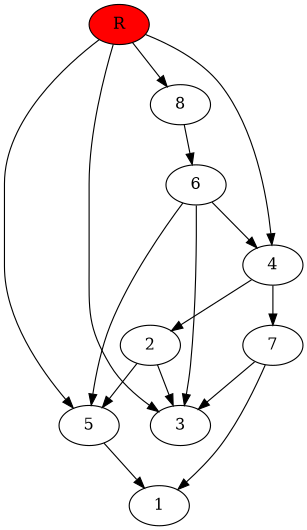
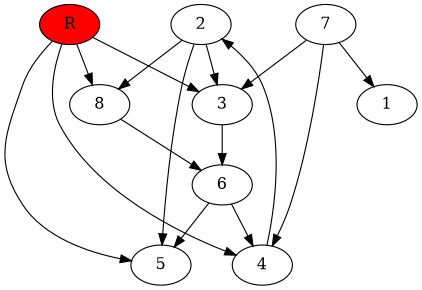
  digraph {
    5
    1
    2
    3
    8
    6
    4
    7
    R [fillcolor="#ff0000" style=filled]
-   5 -> 1
    2 -> 5
    2 -> 3
-   6 -> 3
+   2 -> 8
+   3 -> 6
    8 -> 6
    6 -> 5
    6 -> 4
    4 -> 2
-   4 -> 7
+   7 -> 4
    7 -> 1
    7 -> 3
    R -> 5
    R -> 3
    R -> 8
    R -> 4
  }
